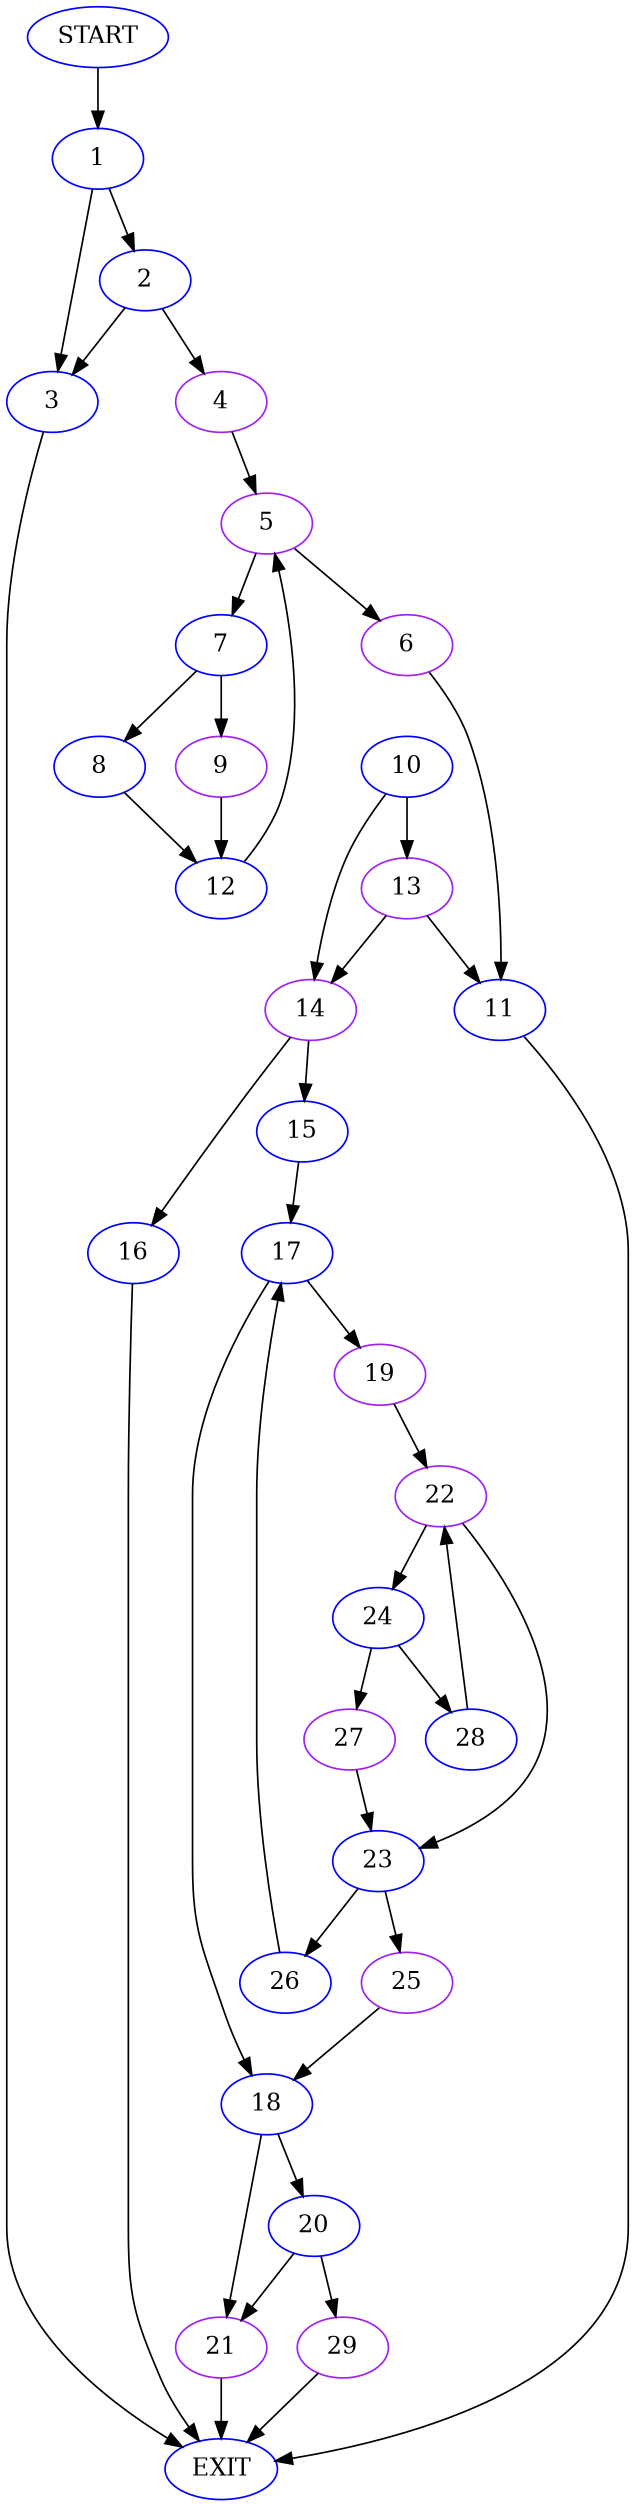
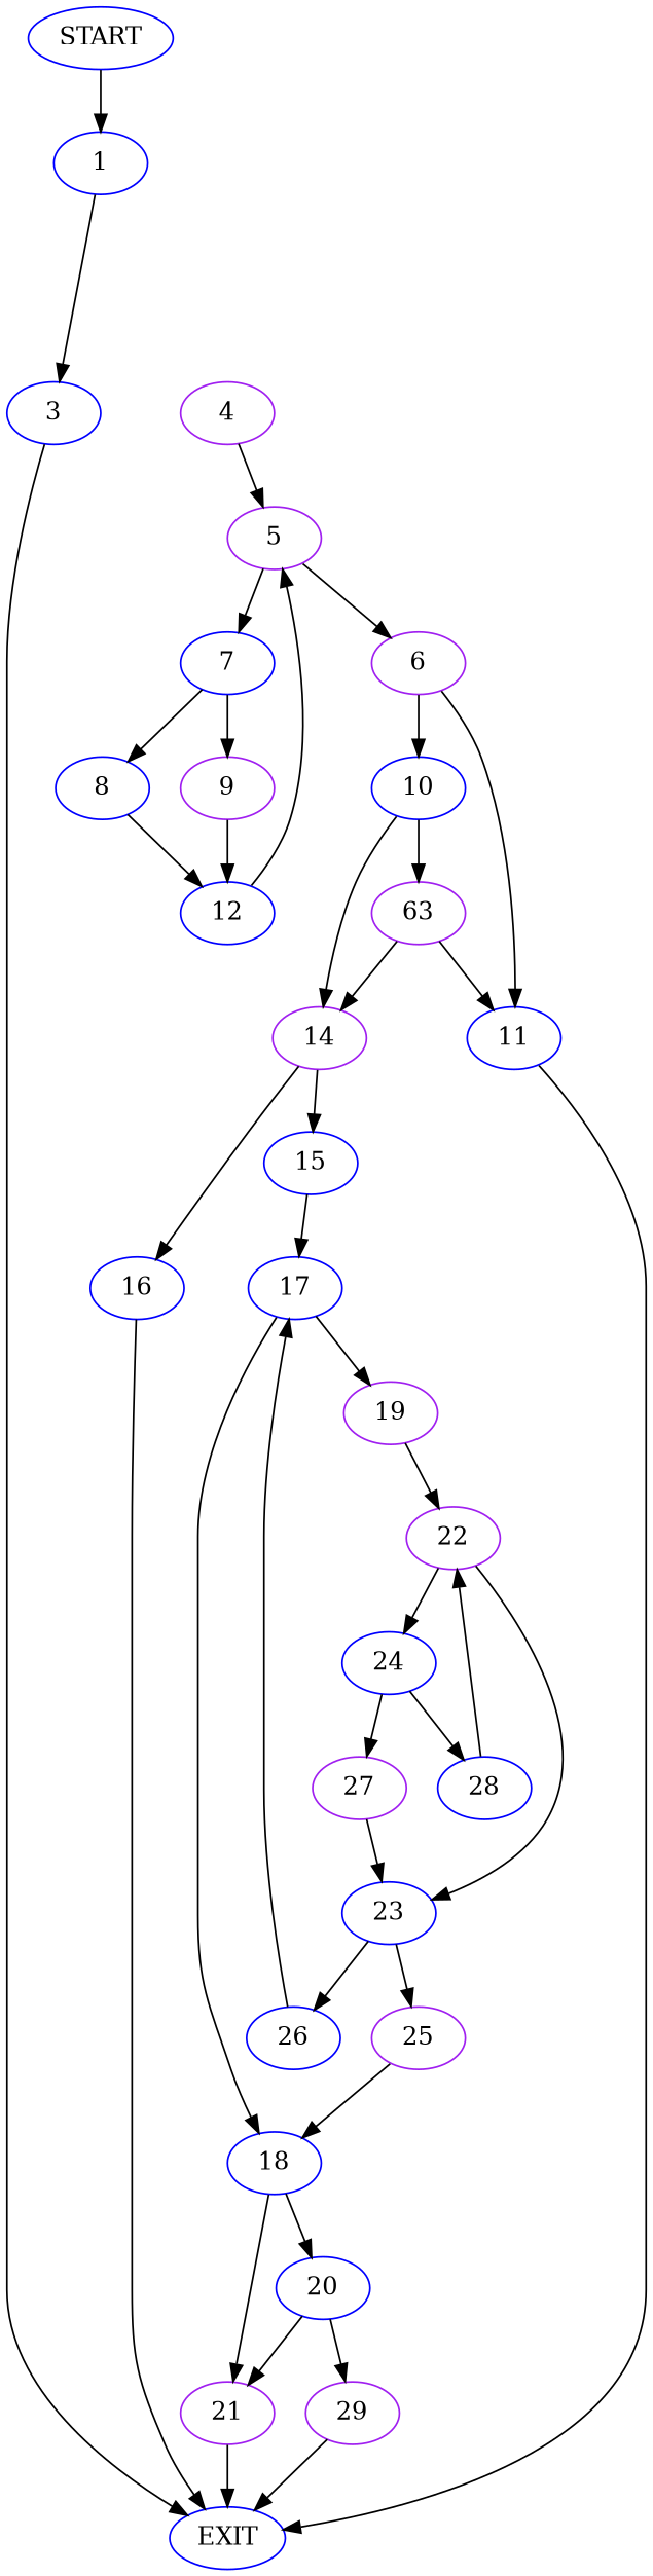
  digraph {
    node [color=blue]
    n1 [label=START]
    1
-   2
    3
    n5 [label=EXIT]
    4 [color=purple]
    5 [color=purple]
    6 [color=purple]
    7
    10
    11
    8
    9 [color=purple]
-   13 [color=purple]
+   13 [color=purple label=63]
    14 [color=purple]
    12
    15
    16
    17
    18
    19 [color=purple]
    20
    21 [color=purple]
    22 [color=purple]
    29 [color=purple]
    23
    24
    25 [color=purple]
    26
    27 [color=purple]
    28
    n1 -> 1
-   1 -> 2
    1 -> 3
-   2 -> 3
-   2 -> 4
    3 -> n5
    4 -> 5
    5 -> 6
    5 -> 7
+   6 -> 10
    6 -> 11
    7 -> 8
    7 -> 9
    10 -> 13
    10 -> 14
    11 -> n5
    8 -> 12
    9 -> 12
    13 -> 11
    13 -> 14
    14 -> 15
    14 -> 16
    12 -> 5
    15 -> 17
    16 -> n5
    17 -> 18
    17 -> 19
    18 -> 20
    18 -> 21
    19 -> 22
    20 -> 21
    20 -> 29
    21 -> n5
    22 -> 23
    22 -> 24
    29 -> n5
    23 -> 25
    23 -> 26
    24 -> 27
    24 -> 28
    25 -> 18
    26 -> 17
    27 -> 23
    28 -> 22
  }
